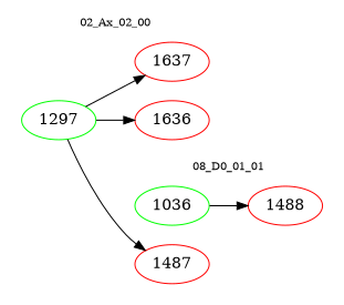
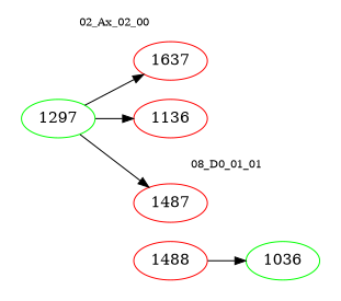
  digraph {
    rankdir=LR
    node [color=red]
    edge [color=black]
    n1 [color=green label=1297]
-   n2 [label=1636]
+   n2 [label=1136]
    n3 [label=1637]
    n4 [color=green label=1036]
    n5 [label=1487]
    n6 [label=1488]
    subgraph cluster_1 {
      color=white
      fontsize=10
      label="02_Ax_02_00"
      n1
      n2
      n3
    }
    subgraph cluster_2 {
      color=white
      fontsize=10
      label="08_D0_01_01"
      n4
      n5
      n6
    }
    n1 -> n2
    n1 -> n3
    n1 -> n5
-   n4 -> n6
+   n6 -> n4
  }
